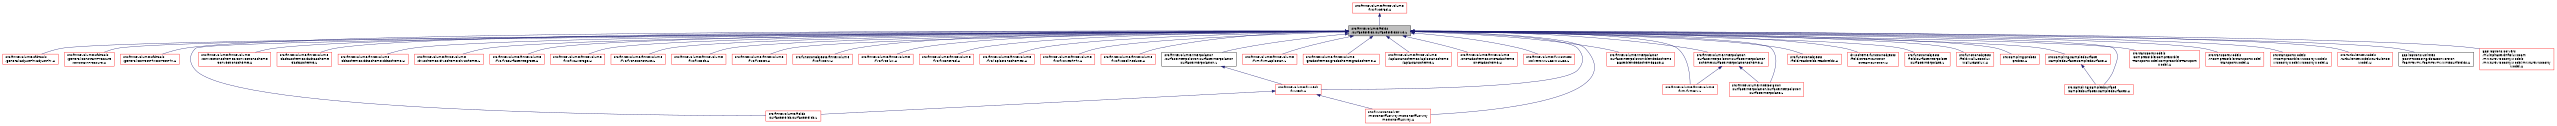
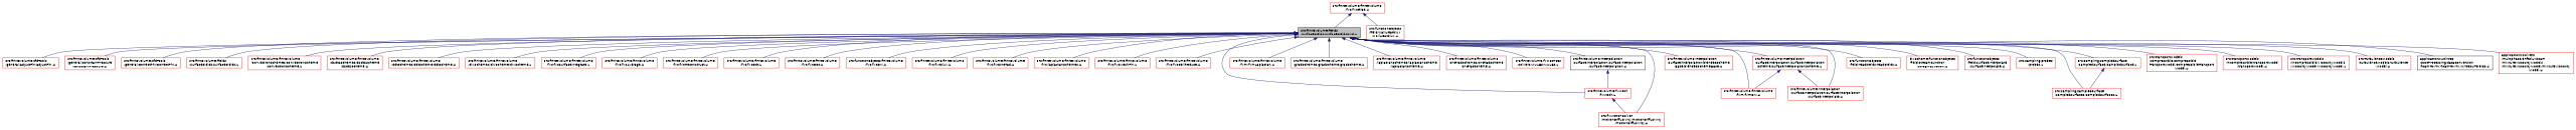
  digraph {
    node [color=red fontname=Helvetica fontsize=10 shape=record]
    edge [color=midnightblue dir=back fontname=Helvetica fontsize=10 labelfontname=Helvetica labelfontsize=10 style=solid]
    n1 [color=black fillcolor=grey75 fontcolor=black height=0.2 label="src/finiteVolume/fields\l/surfaceFields/surfaceFieldsFwd.H" style=filled width=0.4]
    n2 [height=0.2 label="src/finiteVolume/cfdTools\l/general/adjustPhi/adjustPhi.H" width=0.4]
    n3 [height=0.2 label="src/finiteVolume/cfdTools\l/general/constrainPressure\l/constrainPressure.H" width=0.4]
    n4 [height=0.2 label="src/finiteVolume/cfdTools\l/general/CorrectPhi/CorrectPhi.H" width=0.4]
    n5 [height=0.2 label="src/finiteVolume/fields\l/surfaceFields/surfaceFields.H" width=0.4]
    n6 [height=0.2 label="src/finiteVolume/finiteVolume\l/convectionSchemes/convectionScheme\l/convectionScheme.H" width=0.4]
    n7 [height=0.2 label="src/finiteVolume/finiteVolume\l/d2dt2Schemes/d2dt2Scheme\l/d2dt2Scheme.H" width=0.4]
    n8 [height=0.2 label="src/finiteVolume/finiteVolume\l/ddtSchemes/ddtScheme/ddtScheme.H" width=0.4]
    n9 [height=0.2 label="src/finiteVolume/finiteVolume\l/divSchemes/divScheme/divScheme.H" width=0.4]
    n10 [height=0.2 label="src/finiteVolume/finiteVolume\l/fvc/fvcSurfaceIntegrate.H" width=0.4]
    n11 [height=0.2 label="src/finiteVolume/finiteVolume\l/fvc/fvcAverage.H" width=0.4]
    n12 [height=0.2 label="src/finiteVolume/finiteVolume\l/fvc/fvcReconstruct.H" width=0.4]
    n13 [height=0.2 label="src/finiteVolume/finiteVolume\l/fvc/fvcDdt.H" width=0.4]
    n14 [height=0.2 label="src/finiteVolume/finiteVolume\l/fvc/fvcDDt.H" width=0.4]
    n15 [height=0.2 label="src/functionObjects/finiteVolume\l/fvc/fvcDiv.H" width=0.4]
    n16 [height=0.2 label="src/finiteVolume/finiteVolume\l/fvc/fvcFlux.H" width=0.4]
    n17 [height=0.2 label="src/finiteVolume/finiteVolume\l/fvc/fvcSnGrad.H" width=0.4]
    n18 [height=0.2 label="src/finiteVolume/finiteVolume\l/fvc/laplacianSchemes.H" width=0.4]
    n19 [height=0.2 label="src/finiteVolume/finiteVolume\l/fvc/fvcMeshPhi.H" width=0.4]
    n20 [height=0.2 label="src/finiteVolume/finiteVolume\l/fvc/fvcCellReduce.H" width=0.4]
    n21 [height=0.2 label="src/finiteVolume/finiteVolume\l/fvm/fvmDiv.H" width=0.4]
    n22 [height=0.2 label="src/finiteVolume/finiteVolume\l/fvm/fvmLaplacian.H" width=0.4]
    n23 [height=0.2 label="src/finiteVolume/finiteVolume\l/gradSchemes/gradScheme/gradScheme.H" width=0.4]
    n24 [height=0.2 label="src/finiteVolume/finiteVolume\l/laplacianSchemes/laplacianScheme\l/laplacianScheme.H" width=0.4]
    n25 [height=0.2 label="src/finiteVolume/finiteVolume\l/snGradSchemes/snGradScheme\l/snGradScheme.H" width=0.4]
    n26 [height=0.2 label="src/finiteVolume/fvMatrices\l/solvers/MULES/MULES.H" width=0.4]
    n27 [height=0.2 label="src/finiteVolume/fvMesh\l/fvMesh.H" width=0.4]
    n28 [height=0.2 label="src/fvMotionSolver\l/motionDiffusivity/motionDiffusivity\l/motionDiffusivity.H" width=0.4]
    n29 [height=0.2 label="src/finiteVolume/interpolation\l/surfaceInterpolation/blendedScheme\lBase/blendedSchemeBase.H" width=0.4]
    n30 [height=0.2 label="src/finiteVolume/interpolation\l/surfaceInterpolation/surfaceInterpolation\l/surfaceInterpolate.H" width=0.4]
    n31 [color=black height=0.2 label="src/finiteVolume/interpolation\l/surfaceInterpolation/surfaceInterpolation\l/surfaceInterpolation.H" width=0.4]
    n32 [height=0.2 label="src/finiteVolume/interpolation\l/surfaceInterpolation/surfaceInterpolation\lScheme/surfaceInterpolationScheme.H" width=0.4]
    n33 [height=0.2 label="src/functionObjects\l/field/readFields/readFields.H" width=0.4]
    n34 [height=0.2 label="divScheme/functionObjects\l/field/streamFunction\l/streamFunction.H" width=0.4]
    n35 [height=0.2 label="src/functionObjects\l/field/surfaceInterpolate\l/surfaceInterpolate.H" width=0.4]
    n36 [height=0.2 label="src/functionObjects\l/field/wallHeatFlux\l/wallHeatFlux.H" width=0.4]
    n37 [height=0.2 label="src/sampling/probes\l/probes.H" width=0.4]
    n38 [height=0.2 label="src/sampling/sampledSurface\l/sampledSurface/sampledSurface.H" width=0.4]
    n39 [height=0.2 label="src/sampling/sampledSurface\l/sampledSurfaces/sampledSurfaces.H" width=0.4]
    n40 [height=0.2 label="src/transportModels\l/compressible/compressible\lTransportModel/compressibleTransport\lModel.H" width=0.4]
    n41 [height=0.2 label="src/transportModels\l/incompressible/transportModel\l/transportModel.H" width=0.4]
    n42 [height=0.2 label="src/transportModels\l/incompressible/viscosityModels\l/viscosityModel/viscosityModel.H" width=0.4]
    n43 [height=0.2 label="src/TurbulenceModels\l/turbulenceModels/turbulence\lModel.H" width=0.4]
    n44 [color=black height=0.2 label="applications/utilities\l/postProcessing/dataConversion\l/foamToVTK/foamToVTK/writeSurfFields.H" width=0.4]
    n45 [height=0.2 label="applications/solvers\l/multiphase/driftFluxFoam\l/mixtureViscosityModels\l/mixtureViscosityModel/mixtureViscosity\lModel.H" width=0.4]
    n46 [height=0.2 label="src/finiteVolume/finiteVolume\l/fvc/fvcGrad.H" width=0.4]
    n1 -> n2
    n1 -> n3
    n1 -> n4
    n1 -> n5
    n1 -> n6
    n1 -> n7
    n1 -> n8
    n1 -> n9
    n1 -> n10
    n1 -> n11
    n1 -> n12
    n1 -> n13
    n1 -> n14
    n1 -> n15
    n1 -> n16
    n1 -> n17
    n1 -> n18
    n1 -> n19
    n1 -> n20
    n1 -> n21
    n1 -> n22
    n1 -> n23
    n1 -> n24
    n1 -> n25
    n1 -> n26
    n1 -> n27
    n1 -> n28
    n1 -> n29
    n1 -> n30
    n1 -> n31
    n1 -> n32
    n1 -> n33
    n1 -> n34
    n1 -> n35
-   n1 -> n36
+   n46 -> n36
    n1 -> n37
    n1 -> n38
    n1 -> n39
    n1 -> n40
    n1 -> n41
    n1 -> n42
    n1 -> n43
    n1 -> n44
    n1 -> n45
-   n27 -> n5
    n27 -> n28
    n31 -> n27
    n32 -> n21
    n32 -> n30
    n38 -> n39
    n46 -> n1
  }
